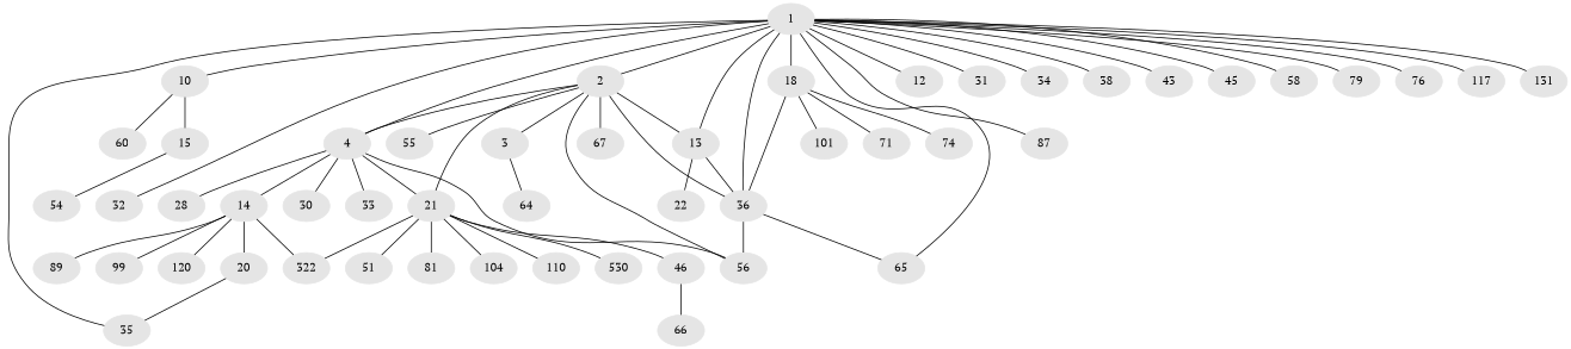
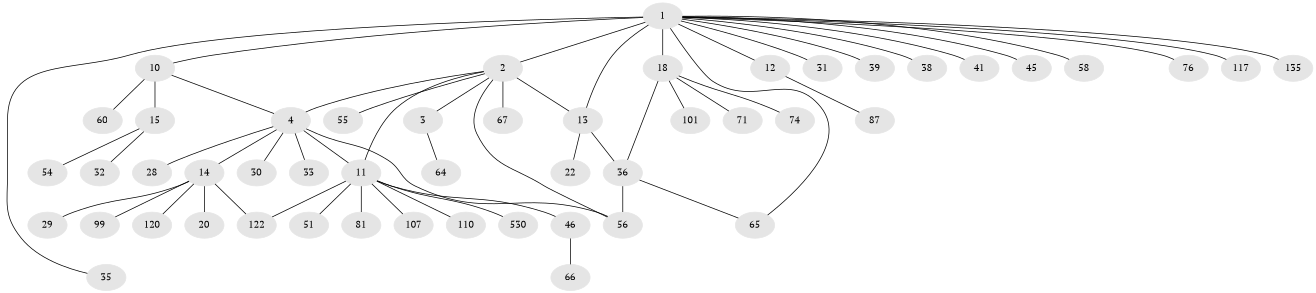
  graph {
    fontname="PT Serif"
    node [color=gray90 fontname="PT Serif" style=filled]
    edge [fontname="PT Serif"]
    1 [super="+7"]
    2 [super="+16+48+89+113+76+80+88+6+57+63+23"]
    4 [super="+93+124+5+44+24"]
    10
    12
    13 [super="+103+26+68"]
    18 [super="+21"]
    31 [super="+78"]
    32
-   34 [super="+97+92"]
+   34 [super="+97+92" label=39]
    35 [super="+100"]
    36 [super="+37"]
    38
-   41 [super="+52" label=43]
+   41 [super="+52"]
    45 [super="+82"]
    58
    65
-   79
    87 [super="+94"]
    n20 [label=76]
    117
-   131
+   131 [label=135]
    3
-   11 [label=21]
+   11
    n25 [label=67 super="+39+77+109+25+19"]
    55
    56 [super="+114+69"]
    14 [super="+62"]
    28 [super="+59"]
    30
    33
    15 [super="+70+90+104+47+50"]
    60
    22
    71
    74
    101
    64
    46 [super="+119+121"]
    51
    81
-   107 [label=104]
+   107
    110
-   122 [label=322]
+   122
    n45 [label=530]
    20 [super="+53"]
-   29 [super="+118+49" label=89]
+   29 [super="+118+49"]
    99
    120
    54
    66 [super="+75"]
    1 -- 2 [weight=5]
-   1 -- 4
+   10 -- 4
    1 -- 10
    1 -- 12
    1 -- 13
    1 -- 18
    1 -- 31
-   1 -- 32
+   15 -- 32
    1 -- 34
    1 -- 35
-   1 -- 36 [weight=3]
    1 -- 38
    1 -- 41
    1 -- 45
    1 -- 58
    1 -- 65
-   1 -- 79
-   1 -- 87
+   12 -- 87
    1 -- n20
    1 -- 117
    1 -- 131
    2 -- 4 [weight=3]
    2 -- 13
-   2 -- 36
    2 -- 3
    2 -- 11
    2 -- n25
    2 -- 55
    2 -- 56
    4 -- 11
    4 -- 56
    4 -- 14
    4 -- 28
    4 -- 30
    4 -- 33
    10 -- 15
    10 -- 60
    13 -- 36
    13 -- 22
    18 -- 36
    18 -- 71
    18 -- 74
    18 -- 101
    36 -- 65
    36 -- 56
    3 -- 64
    11 -- 46
    11 -- 51
    11 -- 81
    11 -- 107
    11 -- 110
    11 -- 122
    11 -- n45
    14 -- 122
    14 -- 20
    14 -- 29
    14 -- 99
    14 -- 120
    15 -- 54
    46 -- 66
-   20 -- 35
  }
